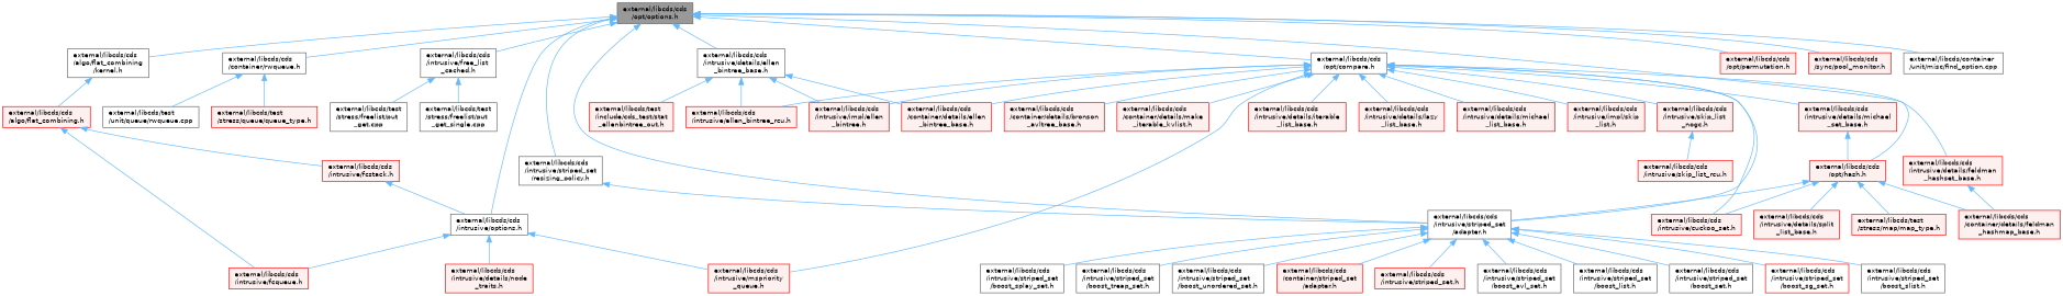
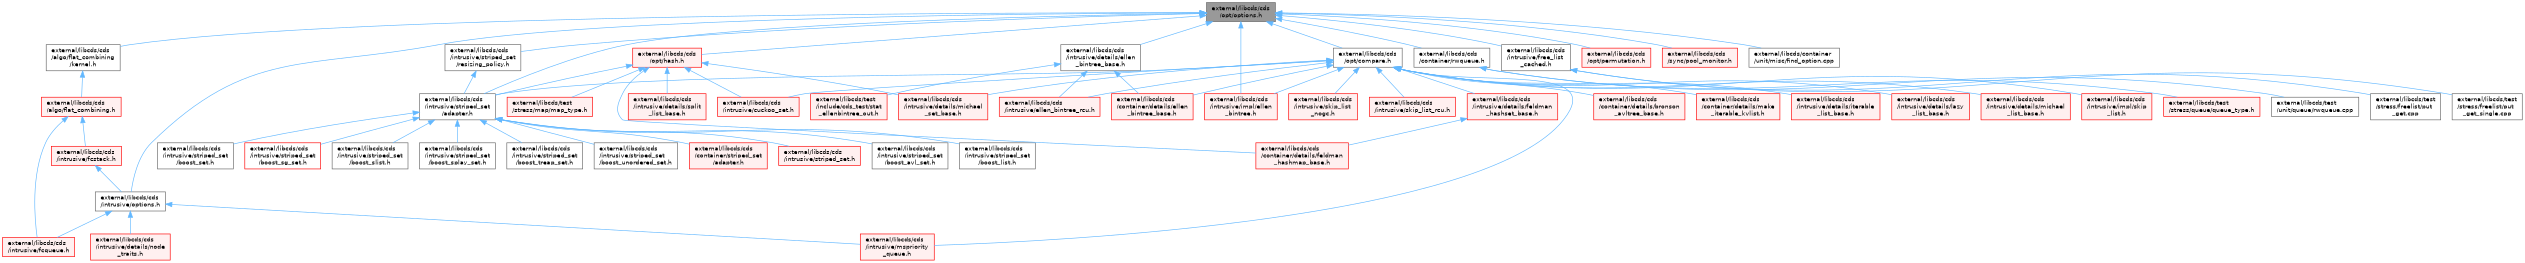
  digraph {
    node [color=red fillcolor="#FFF0F0" fontname=Helvetica fontsize=10 shape=box style=filled]
    edge [color=steelblue1 dir=back fontname=Helvetica fontsize=10 labelfontname=Helvetica labelfontsize=10 style=solid]
    n1 [color=gray40 fillcolor=grey60 fontcolor=black height=0.2 label="external/libcds/cds\l/opt/options.h" width=0.4]
    n2 [color=grey40 fillcolor=white height=0.2 label="external/libcds/cds\l/algo/flat_combining\l/kernel.h" width=0.4]
    n3 [color=grey40 fillcolor=white height=0.2 label="external/libcds/cds\l/container/rwqueue.h" width=0.4]
    n4 [color=grey40 fillcolor=white height=0.2 label="external/libcds/cds\l/intrusive/details/ellen\l_bintree_base.h" width=0.4]
    n5 [color=grey40 fillcolor=white height=0.2 label="external/libcds/cds\l/intrusive/free_list\l_cached.h" width=0.4]
    n6 [color=grey40 fillcolor=white height=0.2 label="external/libcds/cds\l/intrusive/options.h" width=0.4]
    n7 [color=grey40 fillcolor=white height=0.2 label="external/libcds/cds\l/intrusive/striped_set\l/adapter.h" width=0.4]
    n8 [color=grey40 fillcolor=white height=0.2 label="external/libcds/cds\l/intrusive/striped_set\l/resizing_policy.h" width=0.4]
    n9 [color=grey40 fillcolor=white height=0.2 label="external/libcds/cds\l/opt/compare.h" width=0.4]
    n10 [height=0.2 label="external/libcds/cds\l/opt/hash.h" width=0.4]
    n11 [height=0.2 label="external/libcds/cds\l/opt/permutation.h" width=0.4]
    n12 [height=0.2 label="external/libcds/cds\l/sync/pool_monitor.h" width=0.4]
    n13 [color=grey40 fillcolor=white height=0.2 label="external/libcds/container\l/unit/misc/find_option.cpp" width=0.4]
    n14 [height=0.2 label="external/libcds/cds\l/algo/flat_combining.h" width=0.4]
    n15 [height=0.2 label="external/libcds/test\l/stress/queue/queue_type.h" width=0.4]
    n16 [color=grey40 fillcolor=white height=0.2 label="external/libcds/test\l/unit/queue/rwqueue.cpp" width=0.4]
    n17 [height=0.2 label="external/libcds/cds\l/container/details/ellen\l_bintree_base.h" width=0.4]
    n18 [height=0.2 label="external/libcds/cds\l/intrusive/ellen_bintree_rcu.h" width=0.4]
    n19 [height=0.2 label="external/libcds/cds\l/intrusive/impl/ellen\l_bintree.h" width=0.4]
    n20 [height=0.2 label="external/libcds/test\l/include/cds_test/stat\l_ellenbintree_out.h" width=0.4]
    n21 [color=grey40 fillcolor=white height=0.2 label="external/libcds/test\l/stress/freelist/put\l_get.cpp" width=0.4]
    n22 [color=grey40 fillcolor=white height=0.2 label="external/libcds/test\l/stress/freelist/put\l_get_single.cpp" width=0.4]
    n23 [height=0.2 label="external/libcds/cds\l/intrusive/fcqueue.h" width=0.4]
    n24 [height=0.2 label="external/libcds/cds\l/intrusive/details/node\l_traits.h" width=0.4]
    n25 [height=0.2 label="external/libcds/cds\l/intrusive/mspriority\l_queue.h" width=0.4]
    n26 [height=0.2 label="external/libcds/cds\l/container/striped_set\l/adapter.h" width=0.4]
    n27 [height=0.2 label="external/libcds/cds\l/intrusive/striped_set.h" width=0.4]
    n28 [color=grey40 fillcolor=white height=0.2 label="external/libcds/cds\l/intrusive/striped_set\l/boost_avl_set.h" width=0.4]
    n29 [color=grey40 fillcolor=white height=0.2 label="external/libcds/cds\l/intrusive/striped_set\l/boost_list.h" width=0.4]
    n30 [color=grey40 fillcolor=white height=0.2 label="external/libcds/cds\l/intrusive/striped_set\l/boost_set.h" width=0.4]
    n31 [fillcolor=white height=0.2 label="external/libcds/cds\l/intrusive/striped_set\l/boost_sg_set.h" width=0.4]
    n32 [color=grey40 fillcolor=white height=0.2 label="external/libcds/cds\l/intrusive/striped_set\l/boost_slist.h" width=0.4]
    n33 [color=grey40 fillcolor=white height=0.2 label="external/libcds/cds\l/intrusive/striped_set\l/boost_splay_set.h" width=0.4]
    n34 [color=grey40 fillcolor=white height=0.2 label="external/libcds/cds\l/intrusive/striped_set\l/boost_treap_set.h" width=0.4]
    n35 [color=grey40 fillcolor=white height=0.2 label="external/libcds/cds\l/intrusive/striped_set\l/boost_unordered_set.h" width=0.4]
    n36 [height=0.2 label="external/libcds/cds\l/container/details/bronson\l_avltree_base.h" width=0.4]
    n37 [height=0.2 label="external/libcds/cds\l/container/details/make\l_iterable_kvlist.h" width=0.4]
    n38 [height=0.2 label="external/libcds/cds\l/intrusive/cuckoo_set.h" width=0.4]
    n39 [height=0.2 label="external/libcds/cds\l/intrusive/details/feldman\l_hashset_base.h" width=0.4]
    n40 [height=0.2 label="external/libcds/cds\l/intrusive/details/iterable\l_list_base.h" width=0.4]
    n41 [height=0.2 label="external/libcds/cds\l/intrusive/details/lazy\l_list_base.h" width=0.4]
    n42 [height=0.2 label="external/libcds/cds\l/intrusive/details/michael\l_list_base.h" width=0.4]
    n43 [height=0.2 label="external/libcds/cds\l/intrusive/details/michael\l_set_base.h" width=0.4]
    n44 [height=0.2 label="external/libcds/cds\l/intrusive/impl/skip\l_list.h" width=0.4]
    n45 [height=0.2 label="external/libcds/cds\l/intrusive/skip_list\l_nogc.h" width=0.4]
    n46 [height=0.2 label="external/libcds/cds\l/intrusive/skip_list_rcu.h" width=0.4]
    n47 [height=0.2 label="external/libcds/cds\l/container/details/feldman\l_hashmap_base.h" width=0.4]
    n48 [height=0.2 label="external/libcds/cds\l/intrusive/details/split\l_list_base.h" width=0.4]
    n49 [height=0.2 label="external/libcds/test\l/stress/map/map_type.h" width=0.4]
    n50 [height=0.2 label="external/libcds/cds\l/intrusive/fcstack.h" width=0.4]
    n1 -> n2
    n1 -> n3
    n1 -> n4
    n1 -> n5
    n1 -> n6
    n1 -> n7
    n1 -> n8
    n1 -> n9
    n1 -> n10
    n1 -> n11
    n1 -> n12
    n1 -> n13
    n2 -> n14
    n3 -> n15
    n3 -> n16
    n4 -> n17
    n4 -> n18
-   n4 -> n19
+   n1 -> n19
    n4 -> n20
    n5 -> n21
    n5 -> n22
    n6 -> n23
    n6 -> n24
    n6 -> n25
    n7 -> n26
    n7 -> n27
    n7 -> n28
    n7 -> n29
    n7 -> n30
    n7 -> n31
    n7 -> n32
    n7 -> n33
    n7 -> n34
    n7 -> n35
    n8 -> n7
    n9 -> n7
    n9 -> n17
    n9 -> n18
    n9 -> n19
    n9 -> n25
    n9 -> n36
    n9 -> n37
    n9 -> n38
    n9 -> n39
    n9 -> n40
    n9 -> n41
    n9 -> n42
    n9 -> n43
    n9 -> n44
    n9 -> n45
-   n45 -> n46
+   n9 -> n46
    n10 -> n7
    n10 -> n38
-   n43 -> n10
+   n10 -> n43
    n10 -> n47
    n10 -> n48
    n10 -> n49
    n14 -> n23
    n14 -> n50
    n39 -> n47
    n50 -> n6
  }
